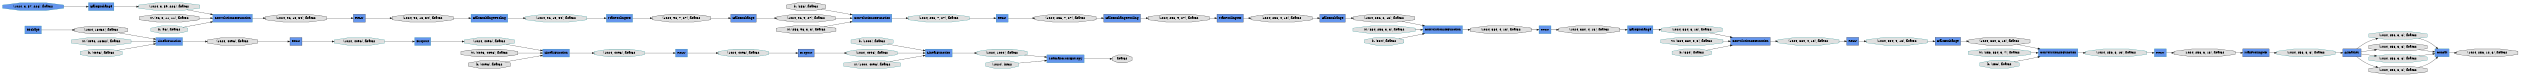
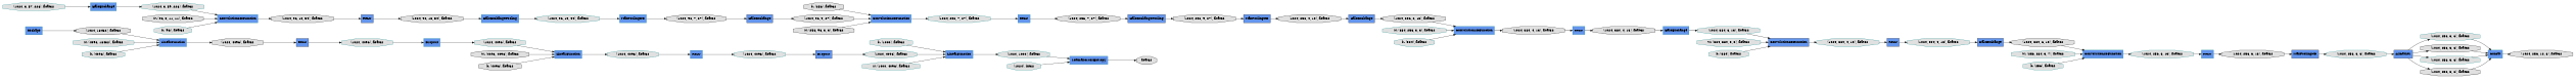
  digraph {
    rankdir=LR
    node [color=teal fillcolor="#E0E0E0" shape=octagon style=filled]
    n1 [label="b: (1000), float32"]
    n2 [fillcolor="#6495ED" label=LinearFunction shape=record]
    n3 [label="(1024, 1000), float32"]
    n4 [color=black label="b: (256), float32"]
    n5 [fillcolor="#6495ED" label=Convolution2DFunction shape=record]
    n6 [label="(1024, 256, 7, 27), float32"]
    n7 [label="(1024, 256, 3, 6), float32"]
    n8 [fillcolor="#6495ED" label=Concat shape=record]
    n9 [color=black label="(1024, 256, 12, 6), float32"]
    n10 [color=black label="(1024, 256, 3, 6), float32"]
    n11 [color=black fillcolor="#6495ED" label=AllGather shape=record]
    n12 [label="(1024, 256, 3, 6), float32"]
    n13 [color=black label="(1024, 256, 3, 6), float32"]
    n14 [label="W: (384, 256, 3, 3), float32"]
    n15 [fillcolor="#6495ED" label=Convolution2DFunction shape=record]
    n16 [color=black label="(1024, 384, 4, 13), float32"]
    n17 [label="(1024), int32"]
    n18 [fillcolor="#6495ED" label=SoftmaxCrossEntropy shape=record]
    n19 [color=black label=float62]
    n20 [color=black label="(1024, 4096), float32"]
    n21 [color=black fillcolor="#6495ED" label=ReLU shape=record]
    n22 [label="(1024, 4096), float32"]
    n23 [fillcolor="#6495ED" label=Convolution2DFunction shape=record]
    n24 [label="(1024, 256, 6, 13), float32"]
    n25 [fillcolor="#6495ED" label=ReLU shape=record]
    n26 [fillcolor="#6495ED" label=LinearFunction shape=record]
    n27 [label="(1024, 4096), float32"]
    n28 [fillcolor="#6495ED" label=ReLU shape=record]
    n29 [color=black fillcolor="#6495ED" label=HaloExchange shape=record]
    n30 [color=black label="(1024, 256, 6, 13), float32"]
    n31 [fillcolor="#6495ED" label=Reshape shape=record]
    n32 [color=black label="(1024, 18432), float32"]
    n33 [label="b: (384), float32"]
    n34 [label="(1024, 3, 59, 226), float32"]
    n35 [fillcolor="#6495ED" label=Convolution2DFunction shape=record]
    n36 [color=black label="(1024, 96, 13, 54), float32"]
    n37 [fillcolor="#6495ED" label=LinearFunction shape=record]
    n38 [fillcolor="#6495ED" label=ReLU shape=record]
    n39 [color=black label="W: (96, 3, 11, 11), float32"]
    n40 [fillcolor="#6495ED" label=Dropout shape=record]
    n41 [fillcolor="#6495ED" label=HaloExchange shape=record]
-   n42 [fillcolor="#6495ED" label="(1024, 3, 57, 226), float32"]
+   n42 [label="(1024, 3, 57, 226), float32"]
    n43 [label="(1024, 384, 4, 13), float32"]
    n44 [color=black fillcolor="#6495ED" label=HaloExchange shape=record]
    n45 [color=black label="(1024, 384, 6, 13), float32"]
    n46 [label="W: (384, 384, 3, 3), float32"]
    n47 [color=black fillcolor="#6495ED" label=Convolution2DFunction shape=record]
    n48 [label="(1024, 384, 4, 13), float32"]
    n49 [label="b: (384), float32"]
    n50 [label="(1024, 4096), float32"]
    n51 [color=black label="(1024, 256, 6, 13), float32"]
    n52 [color=black label="(1024, 96, 7, 27), float32"]
    n53 [color=black fillcolor="#6495ED" label=HaloExchange shape=record]
    n54 [color=black label="(1024, 96, 9, 27), float32"]
    n55 [label="(1024, 256, 3, 6), float32"]
    n56 [label="W: (256, 384, 3, 7), float32"]
    n57 [color=black fillcolor="#6495ED" label=HaloExchangePooling shape=record]
    n58 [color=black label="(1024, 256, 9, 27), float32"]
    n59 [color=black fillcolor="#6495ED" label=MaxPoolingND shape=record]
    n60 [label="(1024, 96, 15, 54), float32"]
    n61 [fillcolor="#6495ED" label=MaxPoolingND shape=record]
    n62 [color=black fillcolor="#6495ED" label=ReLU shape=record]
    n63 [label="b: (256), float32"]
    n64 [label="(1024, 4096), float32"]
    n65 [color=black fillcolor="#6495ED" label=Dropout shape=record]
    n66 [color=black label="(1024, 96, 13, 54), float32"]
    n67 [fillcolor="#6495ED" label=HaloExchangePooling shape=record]
    n68 [color=black fillcolor="#6495ED" label=ReLU shape=record]
    n69 [label="W: (4096, 18432), float32"]
    n70 [label="(1024, 384, 6, 13), float32"]
    n71 [color=black label="(1024, 256, 7, 27), float32"]
    n72 [label="(1024, 4096), float32"]
    n73 [label="b: (4096), float32"]
    n74 [color=black fillcolor="#6495ED" label=MaxPoolingND shape=record]
    n75 [color=black label="(1024, 256, 4, 13), float32"]
    n76 [color=black label="W: (4096, 4096), float32"]
    n77 [color=black label="b: (4096), float32"]
    n78 [label="W: (1000, 4096), float32"]
    n79 [fillcolor="#6495ED" label=ReLU shape=record]
    n80 [color=black label="(1024, 384, 4, 13), float32"]
    n81 [fillcolor="#6495ED" label=HaloExchange shape=record]
    n82 [label="b: (96), float32"]
    n83 [color=black label="W: (256, 96, 3, 3), float32"]
    n1 -> n2
    n2 -> n3
    n3 -> n18
    n4 -> n5
    n5 -> n6
    n6 -> n38
    n7 -> n8
    n8 -> n9
    n10 -> n8
    n11 -> n7
    n11 -> n10
    n11 -> n12
    n11 -> n13
    n12 -> n8
    n13 -> n8
    n14 -> n15
    n15 -> n16
    n16 -> n79
    n17 -> n18
    n18 -> n19
    n20 -> n21
    n21 -> n22
    n22 -> n40
    n23 -> n24
    n24 -> n25
    n25 -> n51
    n26 -> n27
    n27 -> n28
    n28 -> n64
    n29 -> n30
    n30 -> n15
    n31 -> n32
    n32 -> n37
    n33 -> n15
    n34 -> n35
    n35 -> n36
    n36 -> n68
    n37 -> n20
    n38 -> n71
    n39 -> n35
    n40 -> n50
    n41 -> n34
    n42 -> n41
    n43 -> n44
    n44 -> n45
    n45 -> n23
    n46 -> n47
    n47 -> n48
    n48 -> n62
    n49 -> n47
    n50 -> n26
    n51 -> n74
    n52 -> n53
    n53 -> n54
    n54 -> n5
    n55 -> n11
    n56 -> n23
    n57 -> n58
    n58 -> n59
    n59 -> n75
    n60 -> n61
    n61 -> n52
    n62 -> n43
    n63 -> n23
    n64 -> n65
    n65 -> n72
    n66 -> n67
    n67 -> n60
    n68 -> n66
    n69 -> n37
    n70 -> n47
    n71 -> n57
    n72 -> n2
    n73 -> n37
    n74 -> n55
    n75 -> n29
    n76 -> n26
    n77 -> n26
    n78 -> n2
    n79 -> n80
    n80 -> n81
    n81 -> n70
    n82 -> n35
    n83 -> n5
  }
